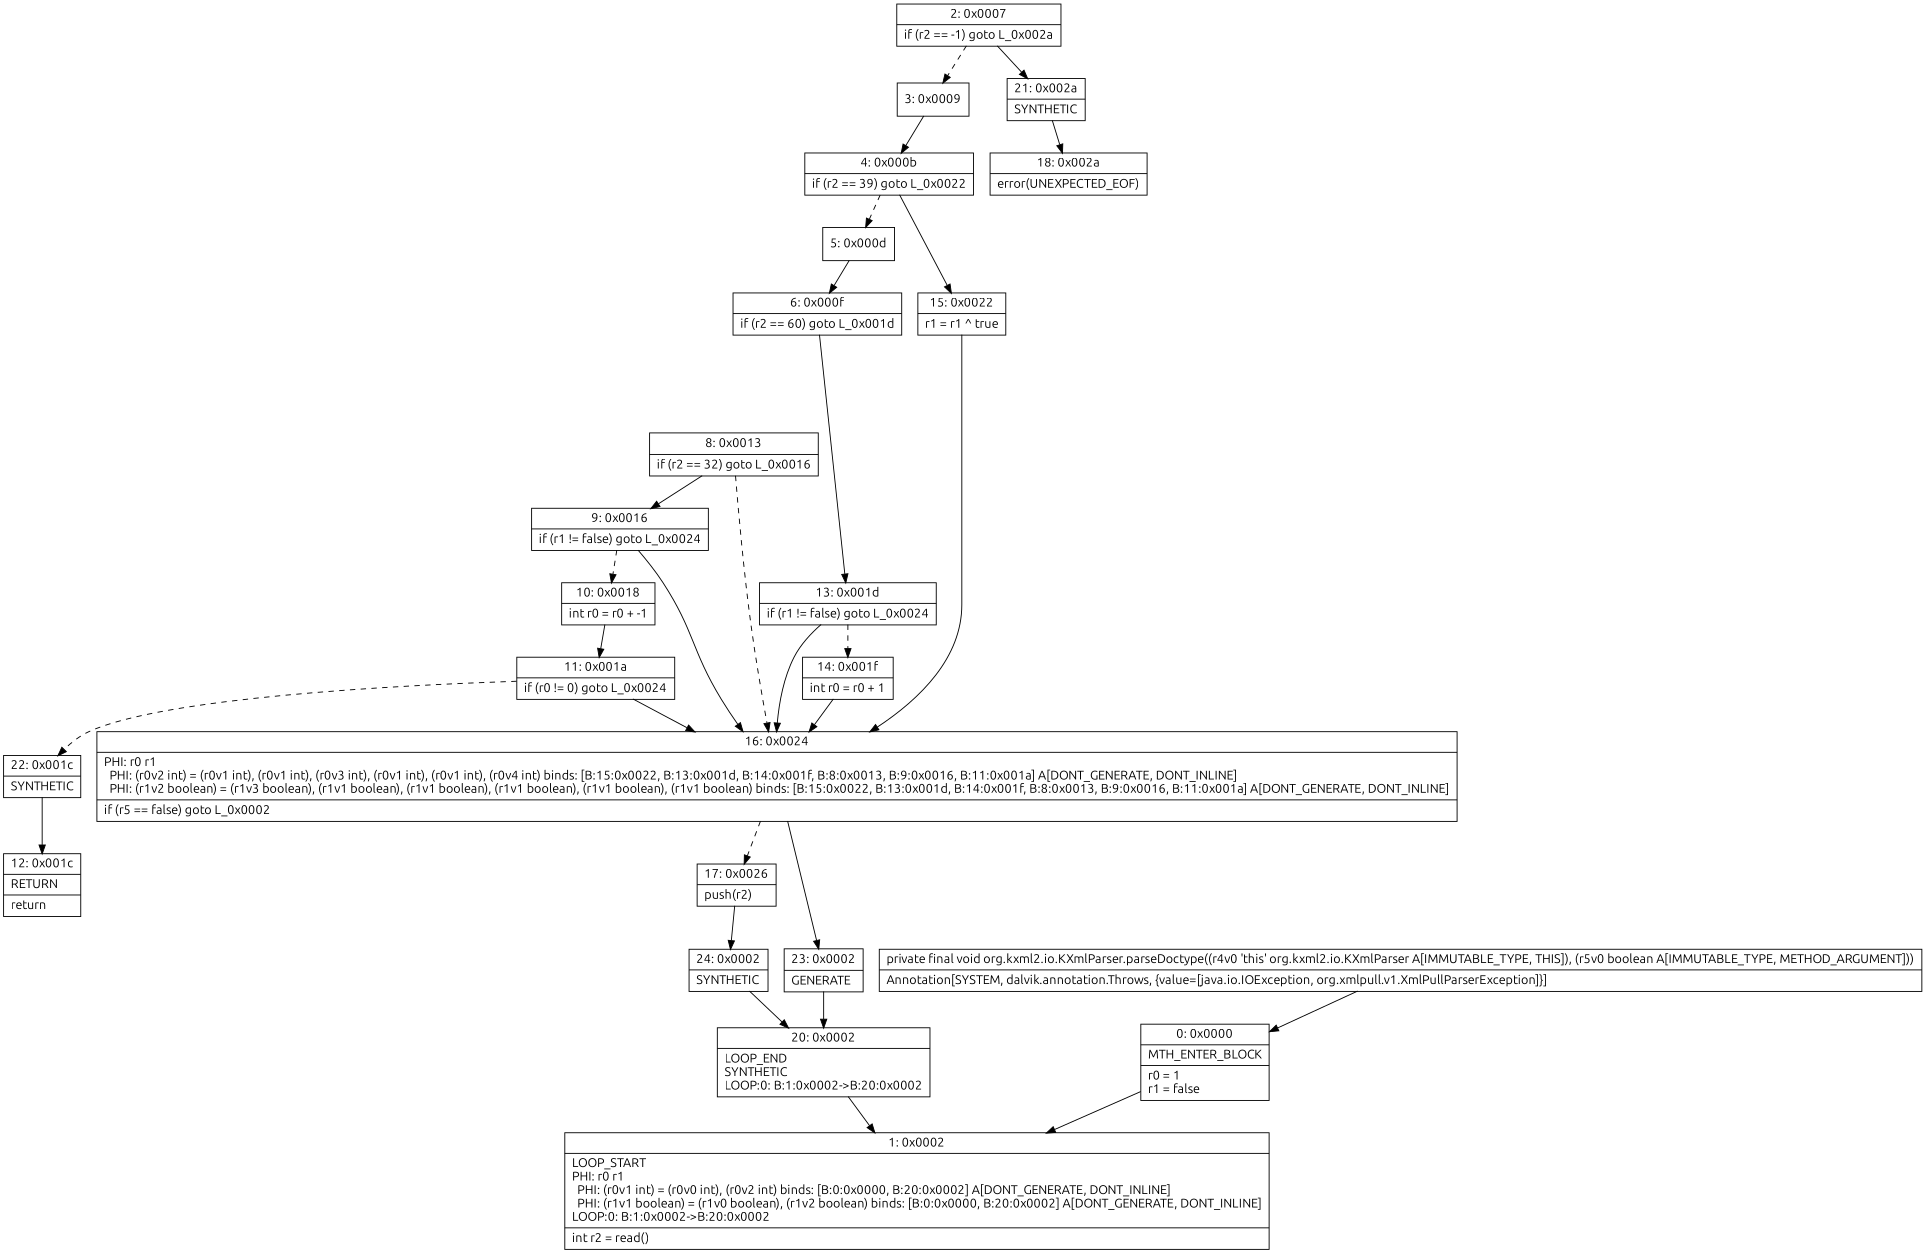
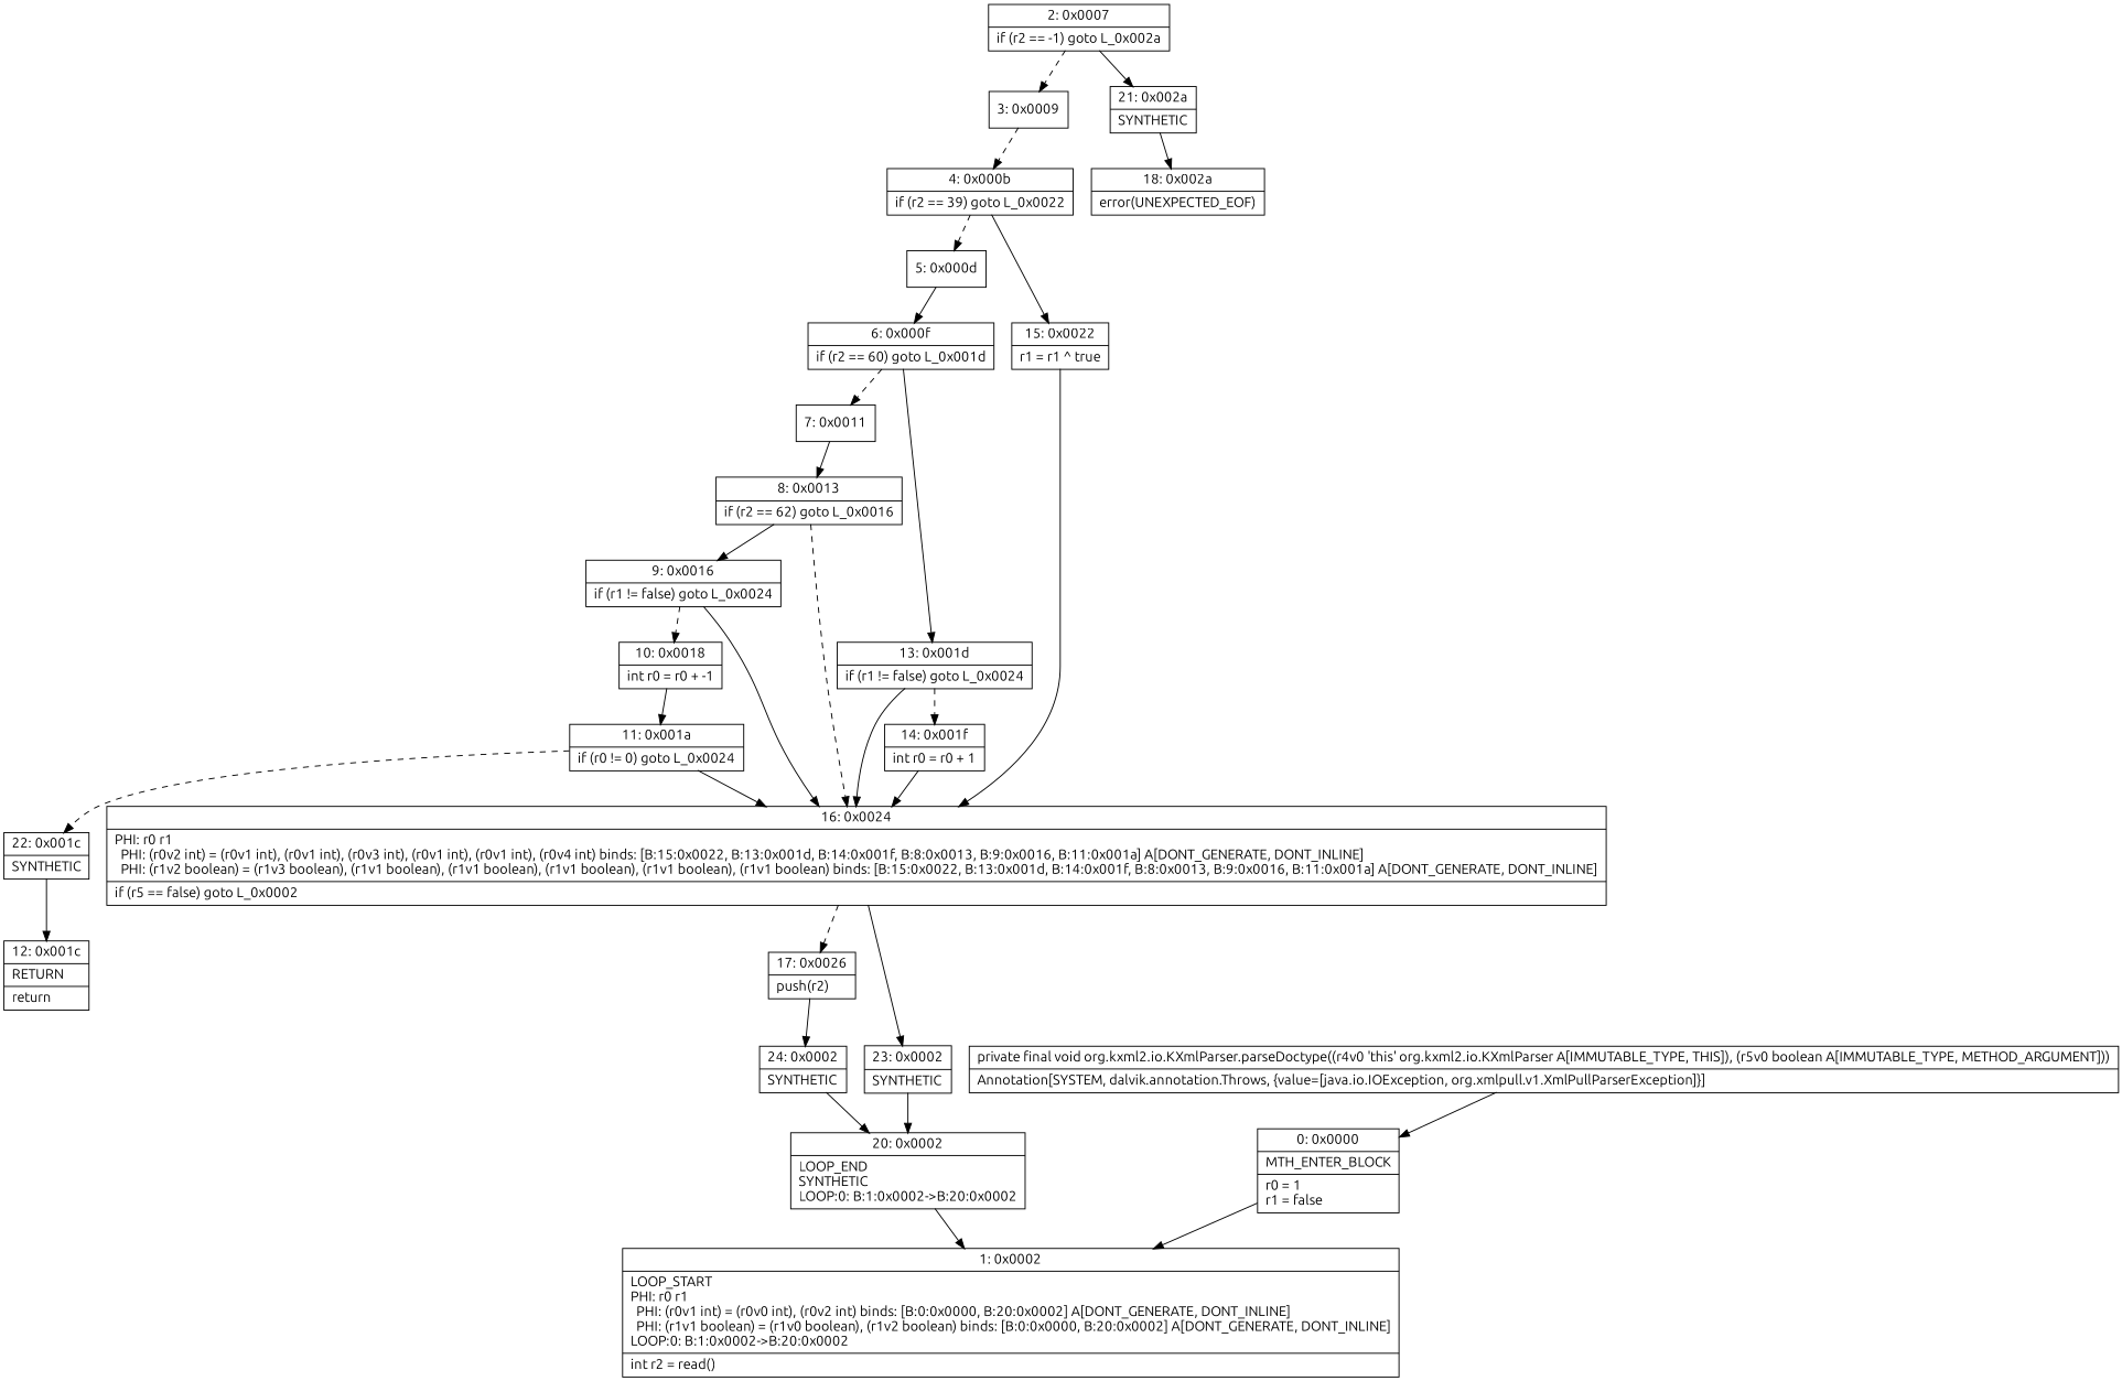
  digraph {
    fontname=Ubuntu
    node [fontname=Ubuntu shape=record]
    edge [fontname=Ubuntu]
    n1 [label="{0\:\ 0x0000|MTH_ENTER_BLOCK\l|r0 = 1\lr1 = false\l}"]
    n2 [label="{1\:\ 0x0002|LOOP_START\lPHI: r0 r1 \l  PHI: (r0v1 int) = (r0v0 int), (r0v2 int) binds: [B:0:0x0000, B:20:0x0002] A[DONT_GENERATE, DONT_INLINE]\l  PHI: (r1v1 boolean) = (r1v0 boolean), (r1v2 boolean) binds: [B:0:0x0000, B:20:0x0002] A[DONT_GENERATE, DONT_INLINE]\lLOOP:0: B:1:0x0002\-\>B:20:0x0002\l|int r2 = read()\l}"]
    n3 [label="{2\:\ 0x0007|if (r2 == \-1) goto L_0x002a\l}"]
    n4 [label="{3\:\ 0x0009}"]
    n5 [label="{21\:\ 0x002a|SYNTHETIC\l}"]
    n6 [label="{4\:\ 0x000b|if (r2 == 39) goto L_0x0022\l}"]
    n7 [label="{18\:\ 0x002a|error(UNEXPECTED_EOF)\l}"]
    n8 [label="{5\:\ 0x000d}"]
    n9 [label="{15\:\ 0x0022|r1 = r1 ^ true\l}"]
    n10 [label="{6\:\ 0x000f|if (r2 == 60) goto L_0x001d\l}"]
    n11 [label="{16\:\ 0x0024|PHI: r0 r1 \l  PHI: (r0v2 int) = (r0v1 int), (r0v1 int), (r0v3 int), (r0v1 int), (r0v1 int), (r0v4 int) binds: [B:15:0x0022, B:13:0x001d, B:14:0x001f, B:8:0x0013, B:9:0x0016, B:11:0x001a] A[DONT_GENERATE, DONT_INLINE]\l  PHI: (r1v2 boolean) = (r1v3 boolean), (r1v1 boolean), (r1v1 boolean), (r1v1 boolean), (r1v1 boolean), (r1v1 boolean) binds: [B:15:0x0022, B:13:0x001d, B:14:0x001f, B:8:0x0013, B:9:0x0016, B:11:0x001a] A[DONT_GENERATE, DONT_INLINE]\l|if (r5 == false) goto L_0x0002\l}"]
+   n12 [label="{7\:\ 0x0011}"]
    n13 [label="{13\:\ 0x001d|if (r1 != false) goto L_0x0024\l}"]
-   n14 [label="{8\:\ 0x0013|if (r2 == 32) goto L_0x0016\l}"]
+   n14 [label="{8\:\ 0x0013|if (r2 == 62) goto L_0x0016\l}"]
    n15 [label="{14\:\ 0x001f|int r0 = r0 + 1\l}"]
    n16 [label="{9\:\ 0x0016|if (r1 != false) goto L_0x0024\l}"]
    n17 [label="{10\:\ 0x0018|int r0 = r0 + \-1\l}"]
    n18 [label="{17\:\ 0x0026|push(r2)\l}"]
-   n19 [label="{23\:\ 0x0002|GENERATE\l}"]
+   n19 [label="{23\:\ 0x0002|SYNTHETIC\l}"]
    n20 [label="{11\:\ 0x001a|if (r0 != 0) goto L_0x0024\l}"]
    n21 [label="{22\:\ 0x001c|SYNTHETIC\l}"]
    n22 [label="{12\:\ 0x001c|RETURN\l|return\l}"]
    n23 [label="{24\:\ 0x0002|SYNTHETIC\l}"]
    n24 [label="{20\:\ 0x0002|LOOP_END\lSYNTHETIC\lLOOP:0: B:1:0x0002\-\>B:20:0x0002\l}"]
    n25 [label="{private final void org.kxml2.io.KXmlParser.parseDoctype((r4v0 'this' org.kxml2.io.KXmlParser A[IMMUTABLE_TYPE, THIS]), (r5v0 boolean A[IMMUTABLE_TYPE, METHOD_ARGUMENT]))  | Annotation[SYSTEM, dalvik.annotation.Throws, \{value=[java.io.IOException, org.xmlpull.v1.XmlPullParserException]\}]\l}"]
    n1 -> n2
    n3 -> n4 [style=dashed]
    n3 -> n5
-   n4 -> n6
+   n4 -> n6 [style=dashed]
    n5 -> n7
    n6 -> n8 [style=dashed]
    n6 -> n9
    n8 -> n10
    n9 -> n11
+   n10 -> n12 [style=dashed]
    n10 -> n13
    n11 -> n18 [style=dashed]
    n11 -> n19
+   n12 -> n14
    n13 -> n11
    n13 -> n15 [style=dashed]
    n14 -> n11 [style=dashed]
    n14 -> n16
    n15 -> n11
    n16 -> n11
    n16 -> n17 [style=dashed]
    n17 -> n20
    n18 -> n23
    n19 -> n24
    n20 -> n11
    n20 -> n21 [style=dashed]
    n21 -> n22
    n23 -> n24
    n24 -> n2
    n25 -> n1
  }
